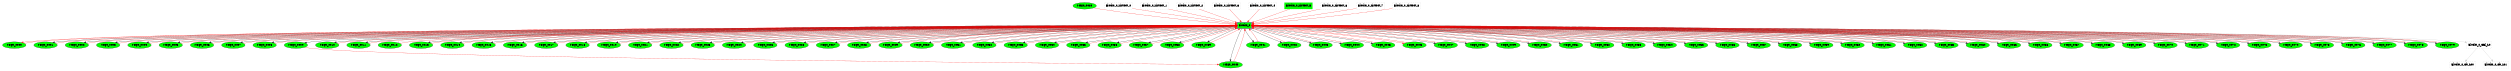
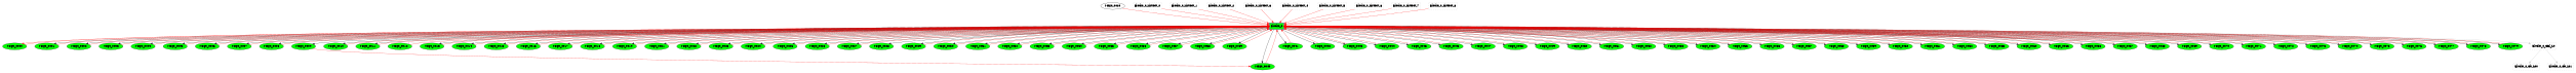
  digraph {
    mindist=1.0
    nodesep=0.6
    rankdir=TB
    ranksep=1.0
    root=Demo
    node [beamproc=undefined bpentry=false bpexit=false color=black cpu=0 fillcolor=green flags="0x00000102" patentry=false patexit=false pattern=AltDest0080 shape=oval style=filled type=tmsg beamin=0 bpcstart=0 bpid=0 fid=1 gid=0 reqnobeam=0 sid=0 tef=0 vacc=0]
    edge [color=red type=defdst]
    Block0_0 [color=purple flags="0x0010a107" patentry=true patexit=true penwidth=2 qhi=false qil=false qlo=true shape=rectangle tperiod=100000000 type=block beamin="" bpcstart="" bpid="" fid="" gid="" reqnobeam="" sid="" tef="" vacc=""]
    Msg0_0000 [evtno=0 par="0x0000000000000000" toffs=0]
    Msg0_0001 [evtno=1 par="0x0000000000000001" toffs=1250000]
    Msg0_0002 [evtno=2 par="0x0000000000000002" toffs=2500000]
    Msg0_0003 [evtno=3 par="0x0000000000000003" toffs=3750000]
    Msg0_0004 [evtno=4 par="0x0000000000000004" toffs=5000000]
    Msg0_0005 [evtno=5 par="0x0000000000000005" toffs=6250000]
    Msg0_0006 [evtno=6 par="0x0000000000000006" toffs=7500000]
    Msg0_0007 [evtno=7 par="0x0000000000000007" toffs=8750000]
    Msg0_0008 [evtno=8 par="0x0000000000000008" toffs=10000000]
    Msg0_0009 [evtno=9 par="0x0000000000000009" toffs=11250000]
    Msg0_0010 [evtno=10 par="0x000000000000000a" toffs=12500000]
    Msg0_0011 [evtno=11 par="0x000000000000000b" toffs=13750000]
    Msg0_0012 [evtno=12 par="0x000000000000000c" toffs=15000000]
    Msg0_0013 [evtno=13 par="0x000000000000000d" toffs=16250000]
    Msg0_0014 [evtno=14 par="0x000000000000000e" toffs=17500000]
    Msg0_0015 [evtno=15 par="0x000000000000000f" toffs=18750000]
    Msg0_0016 [evtno=16 par="0x0000000000000010" toffs=20000000]
    Msg0_0017 [evtno=17 par="0x0000000000000011" toffs=21250000]
    Msg0_0018 [evtno=18 par="0x0000000000000012" toffs=22500000]
    Msg0_0019 [evtno=19 par="0x0000000000000013" toffs=23750000]
    Msg0_0021 [evtno=21 par="0x0000000000000015" toffs=26250000]
    Msg0_0022 [evtno=22 par="0x0000000000000016" toffs=27500000]
    Msg0_0023 [evtno=23 par="0x0000000000000017" toffs=28750000]
    Msg0_0024 [evtno=24 par="0x0000000000000018" toffs=30000000]
    Msg0_0025 [evtno=25 par="0x0000000000000019" toffs=31250000]
    Msg0_0026 [evtno=26 par="0x000000000000001a" toffs=32500000]
    Msg0_0027 [evtno=27 par="0x000000000000001b" toffs=33750000]
    Msg0_0028 [evtno=28 par="0x000000000000001c" toffs=35000000]
    Msg0_0029 [evtno=29 par="0x000000000000001d" toffs=36250000]
    Msg0_0030 [evtno=30 par="0x000000000000001e" toffs=37500000]
    Msg0_0031 [evtno=31 par="0x000000000000001f" toffs=38750000]
    Msg0_0032 [evtno=32 par="0x0000000000000020" toffs=40000000]
    Msg0_0033 [evtno=33 par="0x0000000000000021" toffs=41250000]
    Msg0_0034 [evtno=34 par="0x0000000000000022" toffs=42500000]
    Msg0_0035 [evtno=35 par="0x0000000000000023" toffs=43750000]
    Msg0_0036 [evtno=36 par="0x0000000000000024" toffs=45000000]
    Msg0_0037 [evtno=37 par="0x0000000000000025" toffs=46250000]
    Msg0_0038 [evtno=38 par="0x0000000000000026" toffs=47500000]
    Msg0_0039 [evtno=39 par="0x0000000000000027" toffs=48750000]
    Msg0_0040 [evtno=40 par="0x0000000000000028" toffs=50000000]
    Msg0_0041 [evtno=41 par="0x0000000000000029" toffs=51250000]
    Msg0_0042 [evtno=42 par="0x000000000000002a" toffs=52500000]
    Msg0_0043 [evtno=43 par="0x000000000000002b" toffs=53750000]
    Msg0_0044 [evtno=44 par="0x000000000000002c" toffs=55000000]
    Msg0_0045 [evtno=45 par="0x000000000000002d" toffs=56250000]
    Msg0_0046 [evtno=46 par="0x000000000000002e" toffs=57500000]
    Msg0_0047 [evtno=47 par="0x000000000000002f" toffs=58750000]
    Msg0_0048 [evtno=48 par="0x0000000000000030" toffs=60000000]
    Msg0_0049 [evtno=49 par="0x0000000000000031" toffs=61250000]
    Msg0_0050 [evtno=50 par="0x0000000000000032" toffs=62500000]
    Msg0_0051 [evtno=51 par="0x0000000000000033" toffs=63750000]
    Msg0_0052 [evtno=52 par="0x0000000000000034" toffs=65000000]
    Msg0_0053 [evtno=53 par="0x0000000000000035" toffs=66250000]
    Msg0_0054 [evtno=54 par="0x0000000000000036" toffs=67500000]
    Msg0_0055 [evtno=55 par="0x0000000000000037" toffs=68750000]
    Msg0_0056 [evtno=56 par="0x0000000000000038" toffs=70000000]
    Msg0_0057 [evtno=57 par="0x0000000000000039" toffs=71250000]
    Msg0_0058 [evtno=58 par="0x000000000000003a" toffs=72500000]
    Msg0_0059 [evtno=59 par="0x000000000000003b" toffs=73750000]
    Msg0_0060 [evtno=60 par="0x000000000000003c" toffs=75000000]
    Msg0_0061 [evtno=61 par="0x000000000000003d" toffs=76250000]
    Msg0_0062 [evtno=62 par="0x000000000000003e" toffs=77500000]
    Msg0_0063 [evtno=63 par="0x000000000000003f" toffs=78750000]
    Msg0_0064 [evtno=64 par="0x0000000000000040" toffs=80000000]
    Msg0_0065 [evtno=65 par="0x0000000000000041" toffs=81250000]
    Msg0_0066 [evtno=66 par="0x0000000000000042" toffs=82500000]
    Msg0_0067 [evtno=67 par="0x0000000000000043" toffs=83750000]
    Msg0_0068 [evtno=68 par="0x0000000000000044" toffs=85000000]
    Msg0_0069 [evtno=69 par="0x0000000000000045" toffs=86250000]
    Msg0_0070 [evtno=70 par="0x0000000000000046" toffs=87500000]
    Msg0_0071 [evtno=71 par="0x0000000000000047" toffs=88750000]
    Msg0_0072 [evtno=72 par="0x0000000000000048" toffs=90000000]
    Msg0_0073 [evtno=73 par="0x0000000000000049" toffs=91250000]
    Msg0_0074 [evtno=74 par="0x000000000000004a" toffs=92500000]
    Msg0_0075 [evtno=75 par="0x000000000000004b" toffs=93750000]
    Msg0_0076 [evtno=76 par="0x000000000000004c" toffs=95000000]
    Msg0_0077 [evtno=77 par="0x000000000000004d" toffs=96250000]
    Msg0_0078 [evtno=78 par="0x000000000000004e" toffs=97500000]
    Msg0_0079 [evtno=79 par="0x000000000000004f" toffs=98750000]
    Block0_0_QBl_Lo [color=gray fillcolor=white flags="0x00000009" shape=rectangle style="dashed, filled" type=qinfo beamproc="" bpentry="" bpexit="" patentry="" patexit="" pattern="" beamin="" bpcstart="" bpid="" fid="" gid="" reqnobeam="" sid="" tef="" vacc=""]
-   Msg0_0020 [evtno=20 par="0x0000000000000014" toffs=25000000]
+   Msg0_0020 [evtno=20 fillcolor=white par="0x0000000000000014" toffs=25000000]
    Block0_0_Qb_Lo0 [color=gray fillcolor=white flags="0x0000000a" shape=rectangle style="dashed, filled" type=qbuf beamproc="" bpentry="" bpexit="" patentry="" patexit="" pattern="" beamin="" bpcstart="" bpid="" fid="" gid="" reqnobeam="" sid="" tef="" vacc=""]
    Block0_0_Qb_Lo1 [color=gray fillcolor=white flags="0x0000000a" shape=rectangle style="dashed, filled" type=qbuf beamproc="" bpentry="" bpexit="" patentry="" patexit="" pattern="" beamin="" bpcstart="" bpid="" fid="" gid="" reqnobeam="" sid="" tef="" vacc=""]
    Block0_0_ListDst_0 [color=gray fillcolor=white flags="0x0000000c" shape=rectangle style="dashed, filled" type=listdst beamproc="" bpentry="" bpexit="" patentry="" patexit="" pattern="" beamin="" bpcstart="" bpid="" fid="" gid="" reqnobeam="" sid="" tef="" vacc=""]
    Block0_0_ListDst_1 [color=gray fillcolor=white flags="0x0000000c" shape=rectangle style="dashed, filled" type=listdst beamproc="" bpentry="" bpexit="" patentry="" patexit="" pattern="" beamin="" bpcstart="" bpid="" fid="" gid="" reqnobeam="" sid="" tef="" vacc=""]
    Block0_0_ListDst_2 [color=gray fillcolor=white flags="0x0000000c" shape=rectangle style="dashed, filled" type=listdst beamproc="" bpentry="" bpexit="" patentry="" patexit="" pattern="" beamin="" bpcstart="" bpid="" fid="" gid="" reqnobeam="" sid="" tef="" vacc=""]
    Block0_0_ListDst_3 [color=gray fillcolor=white flags="0x0000000c" shape=rectangle style="dashed, filled" type=listdst beamproc="" bpentry="" bpexit="" patentry="" patexit="" pattern="" beamin="" bpcstart="" bpid="" fid="" gid="" reqnobeam="" sid="" tef="" vacc=""]
    Block0_0_ListDst_4 [color=gray fillcolor=white flags="0x0000000c" shape=rectangle style="dashed, filled" type=listdst beamproc="" bpentry="" bpexit="" patentry="" patexit="" pattern="" beamin="" bpcstart="" bpid="" fid="" gid="" reqnobeam="" sid="" tef="" vacc=""]
-   Block0_0_ListDst_5 [color=gray flags="0x0000000c" shape=rectangle style="dashed, filled" type=listdst beamproc="" bpentry="" bpexit="" patentry="" patexit="" pattern="" beamin="" bpcstart="" bpid="" fid="" gid="" reqnobeam="" sid="" tef="" vacc=""]
+   Block0_0_ListDst_5 [color=gray fillcolor=white flags="0x0000000c" shape=rectangle style="dashed, filled" type=listdst beamproc="" bpentry="" bpexit="" patentry="" patexit="" pattern="" beamin="" bpcstart="" bpid="" fid="" gid="" reqnobeam="" sid="" tef="" vacc=""]
    Block0_0_ListDst_6 [color=gray fillcolor=white flags="0x0000000c" shape=rectangle style="dashed, filled" type=listdst beamproc="" bpentry="" bpexit="" patentry="" patexit="" pattern="" beamin="" bpcstart="" bpid="" fid="" gid="" reqnobeam="" sid="" tef="" vacc=""]
    Block0_0_ListDst_7 [color=gray fillcolor=white flags="0x0000000c" shape=rectangle style="dashed, filled" type=listdst beamproc="" bpentry="" bpexit="" patentry="" patexit="" pattern="" beamin="" bpcstart="" bpid="" fid="" gid="" reqnobeam="" sid="" tef="" vacc=""]
    Block0_0_ListDst_8 [color=gray fillcolor=white flags="0x0000000c" shape=rectangle style="dashed, filled" type=listdst beamproc="" bpentry="" bpexit="" patentry="" patexit="" pattern="" beamin="" bpcstart="" bpid="" fid="" gid="" reqnobeam="" sid="" tef="" vacc=""]
    Block0_0 -> Msg0_0000
    Block0_0 -> Msg0_0001 [color=black type=altdst]
    Block0_0 -> Msg0_0002 [color=black type=altdst]
    Block0_0 -> Msg0_0003 [color=black type=altdst]
    Block0_0 -> Msg0_0004 [color=black type=altdst]
    Block0_0 -> Msg0_0005 [color=black type=altdst]
    Block0_0 -> Msg0_0006 [color=black type=altdst]
    Block0_0 -> Msg0_0007 [color=black type=altdst]
    Block0_0 -> Msg0_0008 [color=black type=altdst]
    Block0_0 -> Msg0_0009 [color=black type=altdst]
    Block0_0 -> Msg0_0010 [color=black type=altdst]
    Block0_0 -> Msg0_0011 [color=black type=altdst]
    Block0_0 -> Msg0_0012 [color=gray type=altdst]
    Block0_0 -> Msg0_0013 [color=black type=altdst]
    Block0_0 -> Msg0_0014 [color=black type=altdst]
    Block0_0 -> Msg0_0015 [color=black type=altdst]
    Block0_0 -> Msg0_0016 [color=black type=altdst]
    Block0_0 -> Msg0_0017 [color=black type=altdst]
    Block0_0 -> Msg0_0018 [color=black type=altdst]
    Block0_0 -> Msg0_0019 [color=black type=altdst]
    Block0_0 -> Msg0_0021 [color=black type=altdst]
    Block0_0 -> Msg0_0022 [color=black type=altdst]
    Block0_0 -> Msg0_0023 [color=black type=altdst]
    Block0_0 -> Msg0_0024 [color=black type=altdst]
    Block0_0 -> Msg0_0025 [color=black type=altdst]
    Block0_0 -> Msg0_0026 [color=black type=altdst]
    Block0_0 -> Msg0_0027 [color=black type=altdst]
    Block0_0 -> Msg0_0028 [color=black type=altdst]
    Block0_0 -> Msg0_0029 [color=black type=altdst]
    Block0_0 -> Msg0_0030 [color=black type=altdst]
    Block0_0 -> Msg0_0031 [color=black type=altdst]
    Block0_0 -> Msg0_0032 [color=black type=altdst]
    Block0_0 -> Msg0_0033 [color=black type=altdst]
    Block0_0 -> Msg0_0034 [color=black type=altdst]
    Block0_0 -> Msg0_0035 [color=black type=altdst]
    Block0_0 -> Msg0_0036 [color=black type=altdst]
    Block0_0 -> Msg0_0037 [color=black type=altdst]
    Block0_0 -> Msg0_0038 [color=black type=altdst]
    Block0_0 -> Msg0_0039 [color=black type=altdst]
    Block0_0 -> Msg0_0040 [color=black type=altdst]
    Block0_0 -> Msg0_0041 [color=black type=altdst]
    Block0_0 -> Msg0_0042 [color=black type=altdst]
    Block0_0 -> Msg0_0043 [color=black type=altdst]
    Block0_0 -> Msg0_0044 [color=black type=altdst]
    Block0_0 -> Msg0_0045 [color=black type=altdst]
-   Block0_0 -> Msg0_0046 [type=altdst]
+   Block0_0 -> Msg0_0046 [color=black type=altdst]
    Block0_0 -> Msg0_0047 [color=black type=altdst]
    Block0_0 -> Msg0_0048 [color=black type=altdst]
    Block0_0 -> Msg0_0049 [color=black type=altdst]
    Block0_0 -> Msg0_0050 [color=black type=altdst]
    Block0_0 -> Msg0_0051 [color=black type=altdst]
    Block0_0 -> Msg0_0052 [color=black type=altdst]
    Block0_0 -> Msg0_0053 [color=black type=altdst]
    Block0_0 -> Msg0_0054 [color=black type=altdst]
    Block0_0 -> Msg0_0055 [color=black type=altdst]
    Block0_0 -> Msg0_0056 [color=black type=altdst]
    Block0_0 -> Msg0_0057 [color=black type=altdst]
    Block0_0 -> Msg0_0058 [color=black type=altdst]
    Block0_0 -> Msg0_0059 [color=black type=altdst]
    Block0_0 -> Msg0_0060 [color=black type=altdst]
    Block0_0 -> Msg0_0061 [color=black type=altdst]
    Block0_0 -> Msg0_0062 [color=black type=altdst]
    Block0_0 -> Msg0_0063 [color=black type=altdst]
    Block0_0 -> Msg0_0064 [color=black type=altdst]
    Block0_0 -> Msg0_0065 [color=black type=altdst]
    Block0_0 -> Msg0_0066 [color=black type=altdst]
    Block0_0 -> Msg0_0067 [color=black type=altdst]
    Block0_0 -> Msg0_0068 [color=black type=altdst]
    Block0_0 -> Msg0_0069 [color=black type=altdst]
    Block0_0 -> Msg0_0070 [color=black type=altdst]
    Block0_0 -> Msg0_0071 [color=black type=altdst]
    Block0_0 -> Msg0_0072 [color=black type=altdst]
    Block0_0 -> Msg0_0073 [color=black type=altdst]
    Block0_0 -> Msg0_0074 [color=black type=altdst]
    Block0_0 -> Msg0_0075 [color=black type=altdst]
    Block0_0 -> Msg0_0076 [color=black type=altdst]
    Block0_0 -> Msg0_0077 [color=black type=altdst]
    Block0_0 -> Msg0_0078 [color=black type=altdst]
    Block0_0 -> Msg0_0079 [color=black type=altdst]
    Block0_0 -> Block0_0_QBl_Lo [color=gray type=priolo]
    Msg0_0000 -> Block0_0
    Msg0_0001 -> Block0_0
    Msg0_0002 -> Block0_0
    Msg0_0003 -> Block0_0
    Msg0_0004 -> Block0_0
    Msg0_0005 -> Block0_0
    Msg0_0006 -> Block0_0
    Msg0_0007 -> Block0_0
    Msg0_0008 -> Block0_0
    Msg0_0009 -> Msg0_0040
    Msg0_0010 -> Block0_0
    Msg0_0011 -> Block0_0
    Msg0_0012 -> Block0_0
    Msg0_0013 -> Block0_0
    Msg0_0014 -> Block0_0
    Msg0_0015 -> Block0_0
    Msg0_0016 -> Block0_0
    Msg0_0017 -> Block0_0
    Msg0_0018 -> Block0_0
    Msg0_0019 -> Block0_0
    Msg0_0021 -> Block0_0
    Msg0_0022 -> Block0_0
    Msg0_0023 -> Block0_0
    Msg0_0024 -> Block0_0
    Msg0_0025 -> Block0_0
    Msg0_0026 -> Block0_0
    Msg0_0027 -> Block0_0
-   Msg0_0028 -> Block0_0
    Msg0_0029 -> Block0_0
    Msg0_0030 -> Block0_0
    Msg0_0031 -> Block0_0
    Msg0_0032 -> Block0_0
    Msg0_0033 -> Block0_0
    Msg0_0034 -> Block0_0
    Msg0_0035 -> Block0_0
    Msg0_0036 -> Block0_0
    Msg0_0037 -> Block0_0
    Msg0_0038 -> Block0_0
    Msg0_0039 -> Block0_0
    Msg0_0040 -> Block0_0
    Msg0_0041 -> Block0_0
    Msg0_0042 -> Block0_0
    Msg0_0043 -> Block0_0
    Msg0_0044 -> Block0_0
    Msg0_0045 -> Block0_0
    Msg0_0046 -> Block0_0
    Msg0_0047 -> Block0_0
    Msg0_0048 -> Block0_0
    Msg0_0049 -> Block0_0
    Msg0_0050 -> Block0_0
    Msg0_0051 -> Block0_0
    Msg0_0052 -> Block0_0
    Msg0_0053 -> Block0_0
    Msg0_0054 -> Block0_0
    Msg0_0055 -> Block0_0
    Msg0_0056 -> Block0_0
    Msg0_0057 -> Block0_0
    Msg0_0058 -> Block0_0
    Msg0_0059 -> Block0_0
    Msg0_0060 -> Block0_0
    Msg0_0061 -> Block0_0
    Msg0_0062 -> Block0_0
    Msg0_0063 -> Block0_0
    Msg0_0064 -> Block0_0
    Msg0_0065 -> Block0_0
    Msg0_0066 -> Block0_0
    Msg0_0067 -> Block0_0
    Msg0_0068 -> Block0_0
    Msg0_0069 -> Block0_0
    Msg0_0070 -> Block0_0
    Msg0_0071 -> Block0_0
    Msg0_0072 -> Block0_0
    Msg0_0073 -> Block0_0
    Msg0_0074 -> Block0_0
    Msg0_0075 -> Block0_0
    Msg0_0076 -> Block0_0
    Msg0_0077 -> Block0_0
    Msg0_0078 -> Block0_0
    Msg0_0079 -> Block0_0
    Block0_0_QBl_Lo -> Block0_0_Qb_Lo0 [color=gray type=meta]
    Block0_0_QBl_Lo -> Block0_0_Qb_Lo1 [color=gray type=meta]
    Msg0_0020 -> Block0_0
    Block0_0_ListDst_0 -> Block0_0
    Block0_0_ListDst_1 -> Block0_0
    Block0_0_ListDst_2 -> Block0_0
    Block0_0_ListDst_3 -> Block0_0
    Block0_0_ListDst_4 -> Block0_0
    Block0_0_ListDst_5 -> Block0_0
    Block0_0_ListDst_6 -> Block0_0
    Block0_0_ListDst_7 -> Block0_0
    Block0_0_ListDst_8 -> Block0_0
  }
